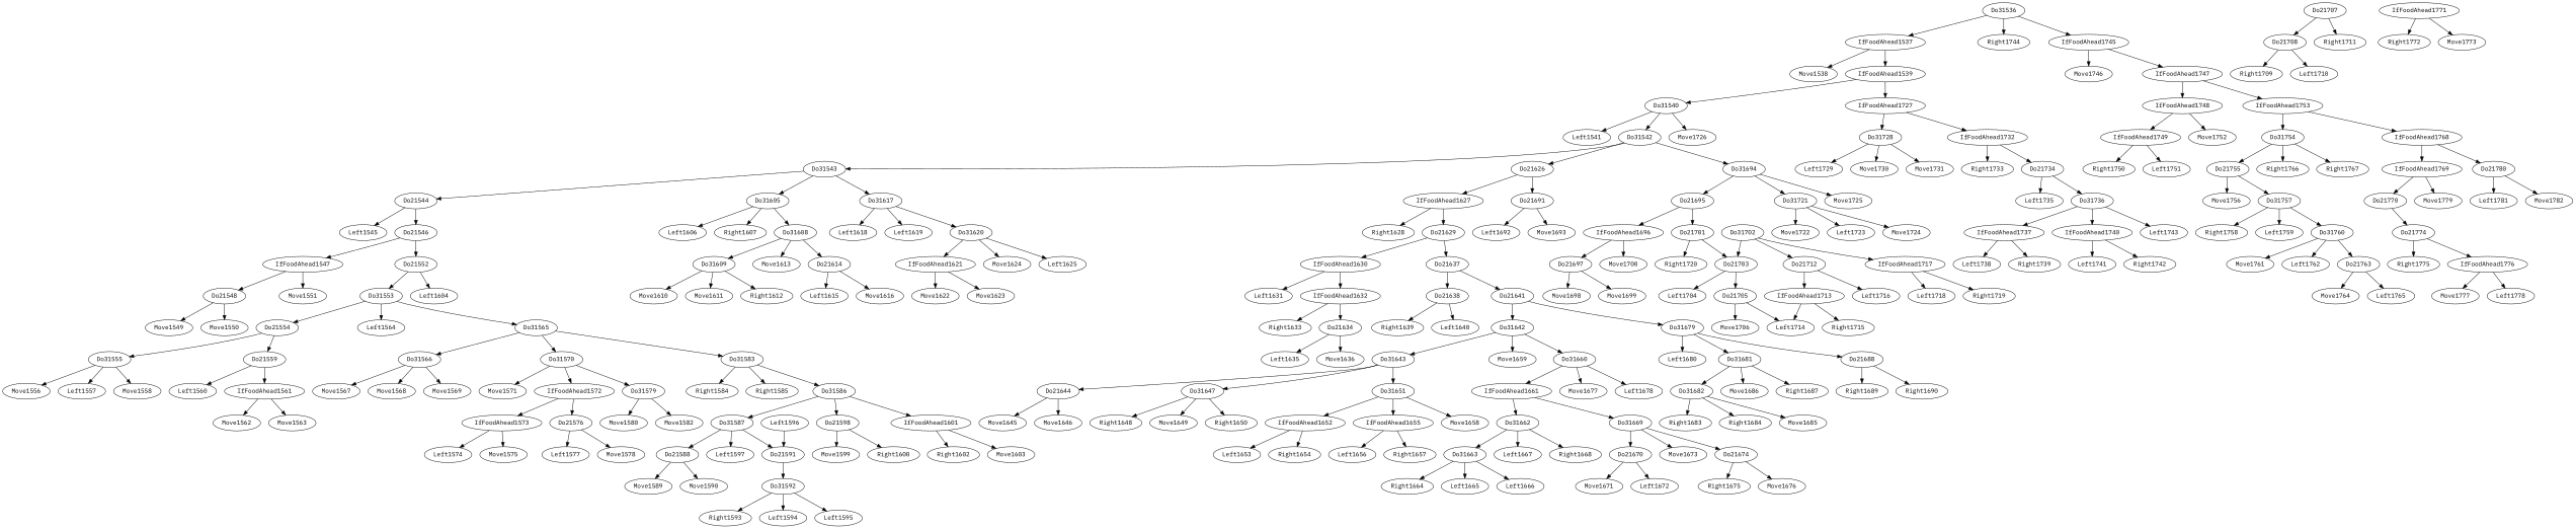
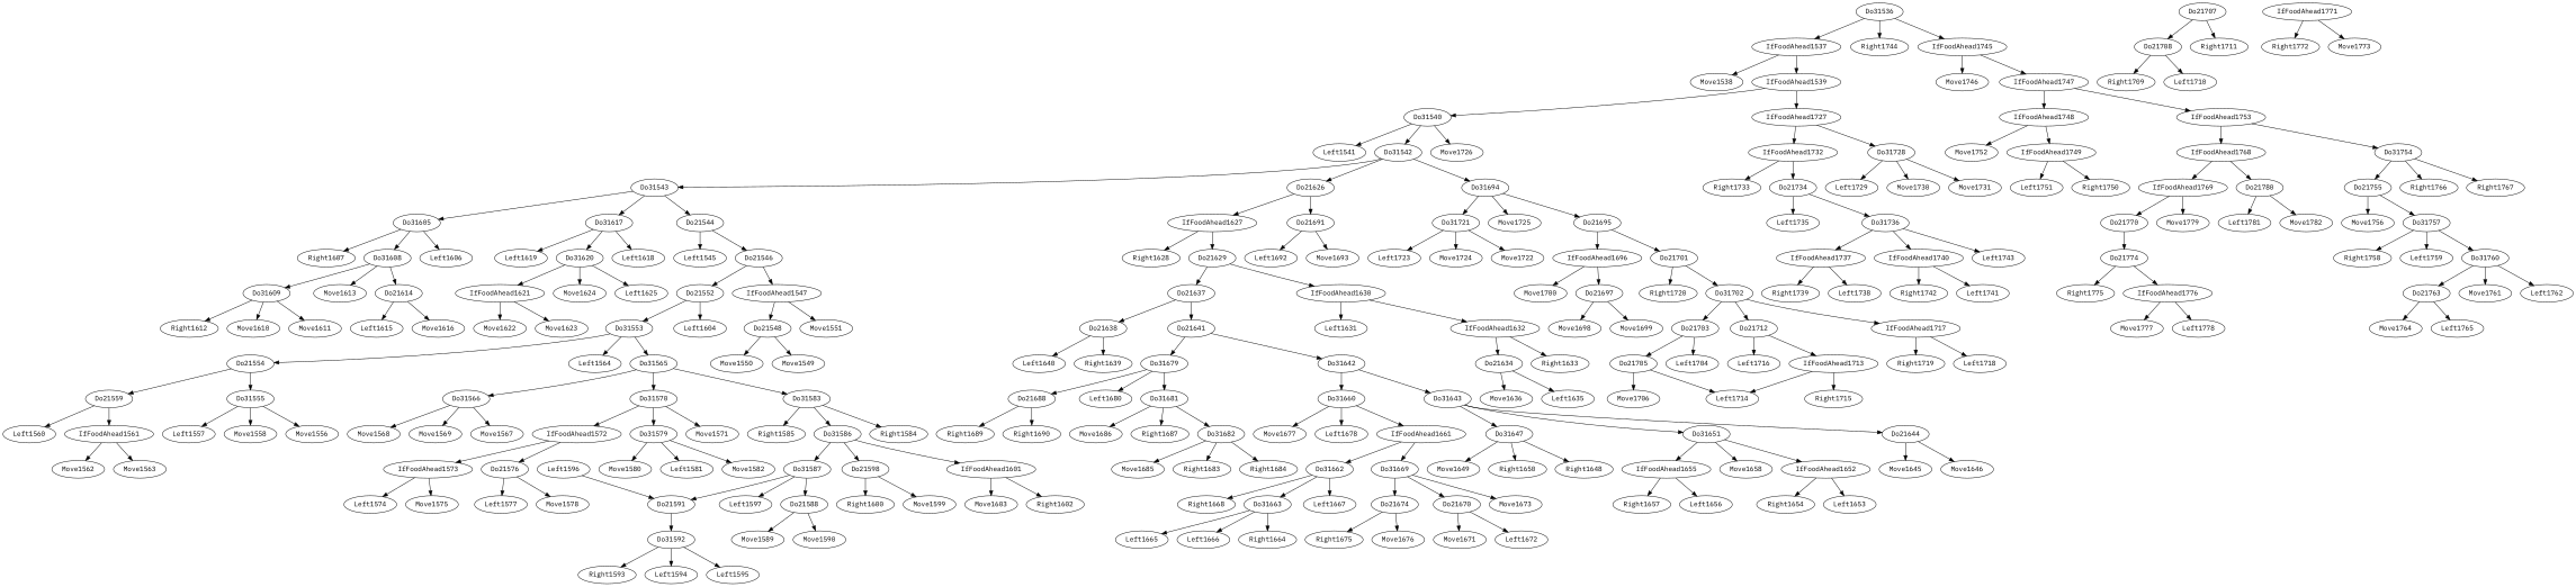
  digraph {
    fontname="IBM Plex Mono"
    node [fontname="IBM Plex Mono"]
    edge [fontname="IBM Plex Mono"]
    IfFoodAhead1537
    Move1538
    IfFoodAhead1539
    Do31540
    IfFoodAhead1727
    Left1541
    Do31542
    Move1726
    Do31543
    Do21626
    Do31694
    Do21544
    Left1545
    Do21546
    IfFoodAhead1547
    Do21552
    Do21548
    Move1549
    Move1550
    Move1551
    Do31553
    Left1604
    Do31555
    Move1556
    Left1557
    Move1558
    Do21554
    Do21559
    Left1560
    IfFoodAhead1561
    Move1562
    Move1563
    Left1564
    Do31565
    Do31566
    Do31570
    Do31583
    Move1567
    Move1568
    Move1569
    Move1571
    IfFoodAhead1572
    Do31579
    Right1584
    Right1585
    Do31586
    IfFoodAhead1573
    Do21576
    Move1580
+   Left1581
    Move1582
    Left1574
    Move1575
    Left1577
    Move1578
    Do31587
    Do21598
    IfFoodAhead1601
    Do21588
    Move1589
    Move1590
    Do21591
    Left1597
    Do31592
    Right1593
    Left1594
    Left1595
    Left1596
    Move1599
    Right1600
    Right1602
    Move1603
    Do31605
    Do31617
    Left1606
    Right1607
    Do31608
    Left1618
    Left1619
    Do31620
    Do31609
    Move1613
    Do21614
    Move1610
    Move1611
    Right1612
    Left1615
    Move1616
    IfFoodAhead1621
    Move1624
    Left1625
    Move1622
    Move1623
    IfFoodAhead1627
    Do21691
    Do21695
    Do31721
    Move1725
    Right1628
    Do21629
    IfFoodAhead1630
    Do21637
    Left1631
    IfFoodAhead1632
    Right1633
    Do21634
    Left1635
    Move1636
    Do21638
    Do21641
    Right1639
    Left1640
    Do31642
    Do31679
    Do21644
    Move1645
    Move1646
    Do31643
    Do31647
    Do31651
    Right1648
    Move1649
    Right1650
    IfFoodAhead1652
    IfFoodAhead1655
    Move1658
    Left1653
    Right1654
    Left1656
    Right1657
-   Move1659
    Do31660
    IfFoodAhead1661
    Move1677
    Left1678
    Do31663
    Right1664
    Left1665
    Left1666
    Do31662
    Left1667
    Right1668
    Do31669
    Do21670
    Move1673
    Do21674
    Move1671
    Left1672
    Right1675
    Move1676
    Left1680
    Do31681
    Do21688
    Do31682
    Move1686
    Right1687
    Right1689
    Right1690
    Right1683
    Right1684
    Move1685
    Left1692
    Move1693
    Do21697
    Move1698
    Move1699
    IfFoodAhead1696
    Move1700
    Do21701
    Do31702
    Right1720
    Do21703
    Left1704
    Do21705
    Move1706
    Left1714
    Do21707
    Do21708
    Right1711
    Right1709
    Left1710
    Do21712
    IfFoodAhead1717
    IfFoodAhead1713
    Left1716
    Left1718
    Right1719
    Right1715
    Move1722
    Left1723
    Move1724
    Do31728
    IfFoodAhead1732
    Left1729
    Move1730
    Move1731
    Right1733
    Do21734
    Left1735
    Do31736
    IfFoodAhead1737
    IfFoodAhead1740
    Left1743
    Left1738
    Right1739
    Left1741
    Right1742
    Do31536
    Right1744
    IfFoodAhead1745
    Move1746
    IfFoodAhead1747
    IfFoodAhead1748
    IfFoodAhead1753
    IfFoodAhead1749
    Right1750
    Left1751
    Move1752
    Do31754
    IfFoodAhead1768
    Do21755
    Move1756
    Do31757
    Right1758
    Left1759
    Do31760
    Move1761
    Left1762
    Do21763
    Move1764
    Left1765
    Right1766
    Right1767
    IfFoodAhead1769
    Do21780
    IfFoodAhead1771
    Right1772
    Move1773
    Do21770
    Do21774
    Right1775
    IfFoodAhead1776
    Move1777
    Left1778
    Move1779
    Left1781
    Move1782
    IfFoodAhead1537 -> Move1538
    IfFoodAhead1537 -> IfFoodAhead1539
    IfFoodAhead1539 -> Do31540
    IfFoodAhead1539 -> IfFoodAhead1727
    Do31540 -> Left1541
    Do31540 -> Do31542
    Do31540 -> Move1726
    IfFoodAhead1727 -> Do31728
    IfFoodAhead1727 -> IfFoodAhead1732
    Do31542 -> Do31543
    Do31542 -> Do21626
    Do31542 -> Do31694
    Do31543 -> Do21544
    Do31543 -> Do31605
    Do31543 -> Do31617
    Do21626 -> IfFoodAhead1627
    Do21626 -> Do21691
    Do31694 -> Do21695
    Do31694 -> Do31721
    Do31694 -> Move1725
    Do21544 -> Left1545
    Do21544 -> Do21546
    Do21546 -> IfFoodAhead1547
    Do21546 -> Do21552
    IfFoodAhead1547 -> Do21548
    IfFoodAhead1547 -> Move1551
    Do21552 -> Do31553
    Do21552 -> Left1604
    Do21548 -> Move1549
    Do21548 -> Move1550
    Do31553 -> Do21554
    Do31553 -> Left1564
    Do31553 -> Do31565
    Do31555 -> Move1556
    Do31555 -> Left1557
    Do31555 -> Move1558
    Do21554 -> Do31555
    Do21554 -> Do21559
    Do21559 -> Left1560
    Do21559 -> IfFoodAhead1561
    IfFoodAhead1561 -> Move1562
    IfFoodAhead1561 -> Move1563
    Do31565 -> Do31566
    Do31565 -> Do31570
    Do31565 -> Do31583
    Do31566 -> Move1567
    Do31566 -> Move1568
    Do31566 -> Move1569
    Do31570 -> Move1571
    Do31570 -> IfFoodAhead1572
    Do31570 -> Do31579
    Do31583 -> Right1584
    Do31583 -> Right1585
    Do31583 -> Do31586
    IfFoodAhead1572 -> IfFoodAhead1573
    IfFoodAhead1572 -> Do21576
    Do31579 -> Move1580
+   Do31579 -> Left1581
    Do31579 -> Move1582
    Do31586 -> Do31587
    Do31586 -> Do21598
    Do31586 -> IfFoodAhead1601
    IfFoodAhead1573 -> Left1574
    IfFoodAhead1573 -> Move1575
    Do21576 -> Left1577
    Do21576 -> Move1578
    Do31587 -> Do21588
    Do31587 -> Do21591
    Do31587 -> Left1597
    Do21598 -> Move1599
    Do21598 -> Right1600
    IfFoodAhead1601 -> Right1602
    IfFoodAhead1601 -> Move1603
    Do21588 -> Move1589
    Do21588 -> Move1590
    Do21591 -> Do31592
    Do31592 -> Right1593
    Do31592 -> Left1594
    Do31592 -> Left1595
    Left1596 -> Do21591
    Do31605 -> Left1606
    Do31605 -> Right1607
    Do31605 -> Do31608
    Do31617 -> Left1618
    Do31617 -> Left1619
    Do31617 -> Do31620
    Do31608 -> Do31609
    Do31608 -> Move1613
    Do31608 -> Do21614
    Do31620 -> IfFoodAhead1621
    Do31620 -> Move1624
    Do31620 -> Left1625
    Do31609 -> Move1610
    Do31609 -> Move1611
    Do31609 -> Right1612
    Do21614 -> Left1615
    Do21614 -> Move1616
    IfFoodAhead1621 -> Move1622
    IfFoodAhead1621 -> Move1623
    IfFoodAhead1627 -> Right1628
    IfFoodAhead1627 -> Do21629
    Do21691 -> Left1692
    Do21691 -> Move1693
    Do21695 -> IfFoodAhead1696
    Do21695 -> Do21701
    Do31721 -> Move1722
    Do31721 -> Left1723
    Do31721 -> Move1724
    Do21629 -> IfFoodAhead1630
    Do21629 -> Do21637
    IfFoodAhead1630 -> Left1631
    IfFoodAhead1630 -> IfFoodAhead1632
    Do21637 -> Do21638
    Do21637 -> Do21641
    IfFoodAhead1632 -> Right1633
    IfFoodAhead1632 -> Do21634
    Do21634 -> Left1635
    Do21634 -> Move1636
    Do21638 -> Right1639
    Do21638 -> Left1640
    Do21641 -> Do31642
    Do21641 -> Do31679
    Do31642 -> Do31643
-   Do31642 -> Move1659
    Do31642 -> Do31660
    Do31679 -> Left1680
    Do31679 -> Do31681
    Do31679 -> Do21688
    Do21644 -> Move1645
    Do21644 -> Move1646
    Do31643 -> Do21644
    Do31643 -> Do31647
    Do31643 -> Do31651
    Do31647 -> Right1648
    Do31647 -> Move1649
    Do31647 -> Right1650
    Do31651 -> IfFoodAhead1652
    Do31651 -> IfFoodAhead1655
    Do31651 -> Move1658
    IfFoodAhead1652 -> Left1653
    IfFoodAhead1652 -> Right1654
    IfFoodAhead1655 -> Left1656
    IfFoodAhead1655 -> Right1657
    Do31660 -> IfFoodAhead1661
    Do31660 -> Move1677
    Do31660 -> Left1678
    IfFoodAhead1661 -> Do31662
    IfFoodAhead1661 -> Do31669
    Do31663 -> Right1664
    Do31663 -> Left1665
    Do31663 -> Left1666
    Do31662 -> Do31663
    Do31662 -> Left1667
    Do31662 -> Right1668
    Do31669 -> Do21670
    Do31669 -> Move1673
    Do31669 -> Do21674
    Do21670 -> Move1671
    Do21670 -> Left1672
    Do21674 -> Right1675
    Do21674 -> Move1676
    Do31681 -> Do31682
    Do31681 -> Move1686
    Do31681 -> Right1687
    Do21688 -> Right1689
    Do21688 -> Right1690
    Do31682 -> Right1683
    Do31682 -> Right1684
    Do31682 -> Move1685
    Do21697 -> Move1698
    Do21697 -> Move1699
    IfFoodAhead1696 -> Do21697
    IfFoodAhead1696 -> Move1700
-   Do21701 -> Do21703
+   Do21701 -> Do31702
    Do21701 -> Right1720
    Do31702 -> Do21703
    Do31702 -> Do21712
    Do31702 -> IfFoodAhead1717
    Do21703 -> Left1704
    Do21703 -> Do21705
    Do21705 -> Move1706
    Do21705 -> Left1714
    Do21707 -> Do21708
    Do21707 -> Right1711
    Do21708 -> Right1709
    Do21708 -> Left1710
    Do21712 -> IfFoodAhead1713
    Do21712 -> Left1716
    IfFoodAhead1717 -> Left1718
    IfFoodAhead1717 -> Right1719
    IfFoodAhead1713 -> Left1714
    IfFoodAhead1713 -> Right1715
    Do31728 -> Left1729
    Do31728 -> Move1730
    Do31728 -> Move1731
    IfFoodAhead1732 -> Right1733
    IfFoodAhead1732 -> Do21734
    Do21734 -> Left1735
    Do21734 -> Do31736
    Do31736 -> IfFoodAhead1737
    Do31736 -> IfFoodAhead1740
    Do31736 -> Left1743
    IfFoodAhead1737 -> Left1738
    IfFoodAhead1737 -> Right1739
    IfFoodAhead1740 -> Left1741
    IfFoodAhead1740 -> Right1742
    Do31536 -> IfFoodAhead1537
    Do31536 -> Right1744
    Do31536 -> IfFoodAhead1745
    IfFoodAhead1745 -> Move1746
    IfFoodAhead1745 -> IfFoodAhead1747
    IfFoodAhead1747 -> IfFoodAhead1748
    IfFoodAhead1747 -> IfFoodAhead1753
    IfFoodAhead1748 -> IfFoodAhead1749
    IfFoodAhead1748 -> Move1752
    IfFoodAhead1753 -> Do31754
    IfFoodAhead1753 -> IfFoodAhead1768
    IfFoodAhead1749 -> Right1750
    IfFoodAhead1749 -> Left1751
    Do31754 -> Do21755
    Do31754 -> Right1766
    Do31754 -> Right1767
    IfFoodAhead1768 -> IfFoodAhead1769
    IfFoodAhead1768 -> Do21780
    Do21755 -> Move1756
    Do21755 -> Do31757
    Do31757 -> Right1758
    Do31757 -> Left1759
    Do31757 -> Do31760
    Do31760 -> Move1761
    Do31760 -> Left1762
    Do31760 -> Do21763
    Do21763 -> Move1764
    Do21763 -> Left1765
    IfFoodAhead1769 -> Do21770
    IfFoodAhead1769 -> Move1779
    Do21780 -> Left1781
    Do21780 -> Move1782
    IfFoodAhead1771 -> Right1772
    IfFoodAhead1771 -> Move1773
    Do21770 -> Do21774
    Do21774 -> Right1775
    Do21774 -> IfFoodAhead1776
    IfFoodAhead1776 -> Move1777
    IfFoodAhead1776 -> Left1778
  }
